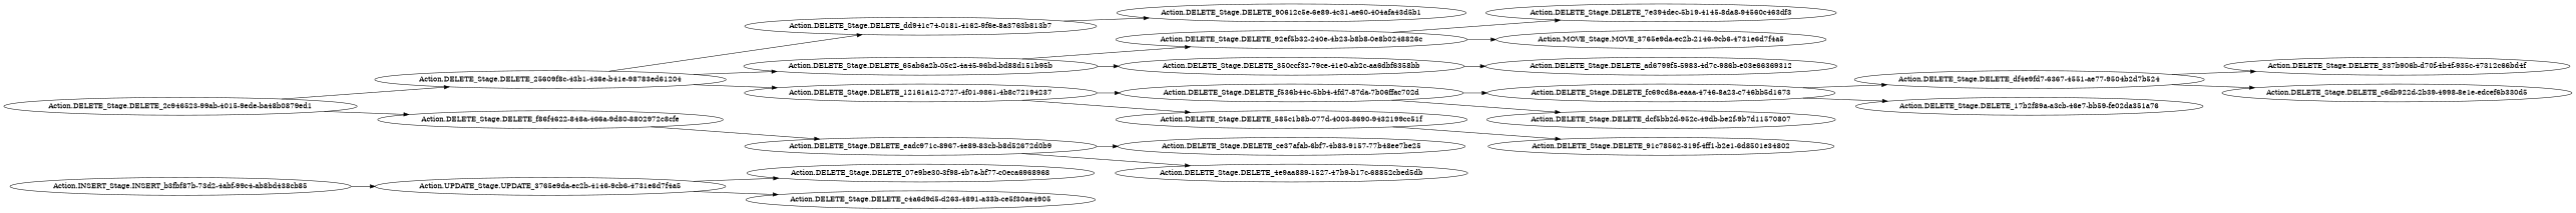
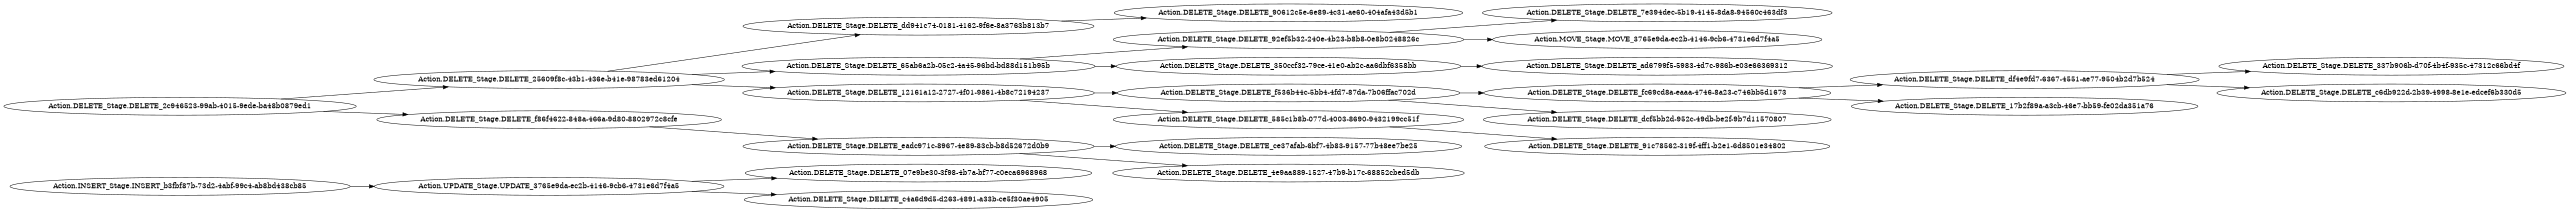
  strict digraph {
    rankdir=LR
    "Action.INSERT_Stage.INSERT_b3fbf87b-73d2-4abf-99c4-ab8bd438cb85"
    "Action.UPDATE_Stage.UPDATE_3765e9da-ec2b-4146-9cb6-4731e6d7f4a5"
    "Action.DELETE_Stage.DELETE_dd941c74-0181-4162-9f6e-8a3763b813b7"
    "Action.DELETE_Stage.DELETE_90612c5e-6e89-4c31-ae60-404afa43d5b1"
    "Action.DELETE_Stage.DELETE_92ef5b32-240e-4b23-b8b8-0e8b0248826c"
    "Action.DELETE_Stage.DELETE_7e394dec-5b19-4145-8da8-94560c463df3"
-   "Action.MOVE_Stage.MOVE_3765e9da-ec2b-4146-9cb6-4731e6d7f4a5" [label="Action.MOVE_Stage.MOVE_3765e9da-ec2b-2146-9cb6-4731e6d7f4a5"]
+   "Action.MOVE_Stage.MOVE_3765e9da-ec2b-4146-9cb6-4731e6d7f4a5"
    "Action.DELETE_Stage.DELETE_350ccf32-79ce-41e0-ab2c-aa6dbf6358bb"
    "Action.DELETE_Stage.DELETE_ad6799f5-5983-4d7c-986b-e03e66369312"
    "Action.DELETE_Stage.DELETE_65ab6a2b-05c2-4a45-96bd-bd88d151b95b"
    "Action.DELETE_Stage.DELETE_df4e9fd7-6367-4551-ae77-9504b2d7b524"
    "Action.DELETE_Stage.DELETE_337b906b-d70f-4b4f-935c-47312c66bd4f"
    "Action.DELETE_Stage.DELETE_c6db922d-2b39-4998-8e1e-edcef6b330d5"
    "Action.DELETE_Stage.DELETE_fc69cd8a-eaaa-4746-8a23-c746bb5d1673"
    "Action.DELETE_Stage.DELETE_17b2f89a-a3cb-46e7-bb59-fe02da351a76"
    "Action.DELETE_Stage.DELETE_f536b44c-5bb4-4fd7-87da-7b06ffac702d"
    "Action.DELETE_Stage.DELETE_dcf5bb2d-952c-49db-be2f-9b7d11570807"
    "Action.DELETE_Stage.DELETE_585c1b8b-077d-4003-8690-9432199cc51f"
    "Action.DELETE_Stage.DELETE_91c78562-319f-4ff1-b2e1-6d8501e34802"
    "Action.DELETE_Stage.DELETE_12161a12-2727-4f01-9861-4b8c72194237"
    "Action.DELETE_Stage.DELETE_25609f8c-43b1-436e-b41e-98783ed61204"
    "Action.DELETE_Stage.DELETE_eadc971c-8967-4e89-83cb-b8d52672d0b9"
    "Action.DELETE_Stage.DELETE_ce37afab-6bf7-4b83-9157-77b48ee7be25"
    "Action.DELETE_Stage.DELETE_4e9aa889-1527-47b9-b17c-68852cbed5db"
    "Action.DELETE_Stage.DELETE_f86f4622-848a-466a-9d80-8802972c8cfe"
    "Action.DELETE_Stage.DELETE_2c946523-99ab-4015-9ede-ba48b0879ed1"
    "Action.DELETE_Stage.DELETE_07e9be30-3f98-4b7a-bf77-c0eca6968968"
    "Action.DELETE_Stage.DELETE_c4a6d9d5-d263-4891-a33b-ce5f30ae4905"
    "Action.INSERT_Stage.INSERT_b3fbf87b-73d2-4abf-99c4-ab8bd438cb85" -> "Action.UPDATE_Stage.UPDATE_3765e9da-ec2b-4146-9cb6-4731e6d7f4a5"
    "Action.UPDATE_Stage.UPDATE_3765e9da-ec2b-4146-9cb6-4731e6d7f4a5" -> "Action.DELETE_Stage.DELETE_07e9be30-3f98-4b7a-bf77-c0eca6968968"
    "Action.UPDATE_Stage.UPDATE_3765e9da-ec2b-4146-9cb6-4731e6d7f4a5" -> "Action.DELETE_Stage.DELETE_c4a6d9d5-d263-4891-a33b-ce5f30ae4905"
    "Action.DELETE_Stage.DELETE_dd941c74-0181-4162-9f6e-8a3763b813b7" -> "Action.DELETE_Stage.DELETE_90612c5e-6e89-4c31-ae60-404afa43d5b1"
    "Action.DELETE_Stage.DELETE_92ef5b32-240e-4b23-b8b8-0e8b0248826c" -> "Action.DELETE_Stage.DELETE_7e394dec-5b19-4145-8da8-94560c463df3"
    "Action.DELETE_Stage.DELETE_92ef5b32-240e-4b23-b8b8-0e8b0248826c" -> "Action.MOVE_Stage.MOVE_3765e9da-ec2b-4146-9cb6-4731e6d7f4a5"
    "Action.DELETE_Stage.DELETE_350ccf32-79ce-41e0-ab2c-aa6dbf6358bb" -> "Action.DELETE_Stage.DELETE_ad6799f5-5983-4d7c-986b-e03e66369312"
    "Action.DELETE_Stage.DELETE_65ab6a2b-05c2-4a45-96bd-bd88d151b95b" -> "Action.DELETE_Stage.DELETE_92ef5b32-240e-4b23-b8b8-0e8b0248826c"
    "Action.DELETE_Stage.DELETE_65ab6a2b-05c2-4a45-96bd-bd88d151b95b" -> "Action.DELETE_Stage.DELETE_350ccf32-79ce-41e0-ab2c-aa6dbf6358bb"
    "Action.DELETE_Stage.DELETE_df4e9fd7-6367-4551-ae77-9504b2d7b524" -> "Action.DELETE_Stage.DELETE_337b906b-d70f-4b4f-935c-47312c66bd4f"
    "Action.DELETE_Stage.DELETE_df4e9fd7-6367-4551-ae77-9504b2d7b524" -> "Action.DELETE_Stage.DELETE_c6db922d-2b39-4998-8e1e-edcef6b330d5"
    "Action.DELETE_Stage.DELETE_fc69cd8a-eaaa-4746-8a23-c746bb5d1673" -> "Action.DELETE_Stage.DELETE_df4e9fd7-6367-4551-ae77-9504b2d7b524"
    "Action.DELETE_Stage.DELETE_fc69cd8a-eaaa-4746-8a23-c746bb5d1673" -> "Action.DELETE_Stage.DELETE_17b2f89a-a3cb-46e7-bb59-fe02da351a76"
    "Action.DELETE_Stage.DELETE_f536b44c-5bb4-4fd7-87da-7b06ffac702d" -> "Action.DELETE_Stage.DELETE_fc69cd8a-eaaa-4746-8a23-c746bb5d1673"
    "Action.DELETE_Stage.DELETE_f536b44c-5bb4-4fd7-87da-7b06ffac702d" -> "Action.DELETE_Stage.DELETE_dcf5bb2d-952c-49db-be2f-9b7d11570807"
    "Action.DELETE_Stage.DELETE_585c1b8b-077d-4003-8690-9432199cc51f" -> "Action.DELETE_Stage.DELETE_91c78562-319f-4ff1-b2e1-6d8501e34802"
    "Action.DELETE_Stage.DELETE_12161a12-2727-4f01-9861-4b8c72194237" -> "Action.DELETE_Stage.DELETE_f536b44c-5bb4-4fd7-87da-7b06ffac702d"
    "Action.DELETE_Stage.DELETE_12161a12-2727-4f01-9861-4b8c72194237" -> "Action.DELETE_Stage.DELETE_585c1b8b-077d-4003-8690-9432199cc51f"
    "Action.DELETE_Stage.DELETE_25609f8c-43b1-436e-b41e-98783ed61204" -> "Action.DELETE_Stage.DELETE_dd941c74-0181-4162-9f6e-8a3763b813b7"
    "Action.DELETE_Stage.DELETE_25609f8c-43b1-436e-b41e-98783ed61204" -> "Action.DELETE_Stage.DELETE_65ab6a2b-05c2-4a45-96bd-bd88d151b95b"
    "Action.DELETE_Stage.DELETE_25609f8c-43b1-436e-b41e-98783ed61204" -> "Action.DELETE_Stage.DELETE_12161a12-2727-4f01-9861-4b8c72194237"
    "Action.DELETE_Stage.DELETE_eadc971c-8967-4e89-83cb-b8d52672d0b9" -> "Action.DELETE_Stage.DELETE_ce37afab-6bf7-4b83-9157-77b48ee7be25"
    "Action.DELETE_Stage.DELETE_eadc971c-8967-4e89-83cb-b8d52672d0b9" -> "Action.DELETE_Stage.DELETE_4e9aa889-1527-47b9-b17c-68852cbed5db"
    "Action.DELETE_Stage.DELETE_f86f4622-848a-466a-9d80-8802972c8cfe" -> "Action.DELETE_Stage.DELETE_eadc971c-8967-4e89-83cb-b8d52672d0b9"
    "Action.DELETE_Stage.DELETE_2c946523-99ab-4015-9ede-ba48b0879ed1" -> "Action.DELETE_Stage.DELETE_25609f8c-43b1-436e-b41e-98783ed61204"
    "Action.DELETE_Stage.DELETE_2c946523-99ab-4015-9ede-ba48b0879ed1" -> "Action.DELETE_Stage.DELETE_f86f4622-848a-466a-9d80-8802972c8cfe"
  }
